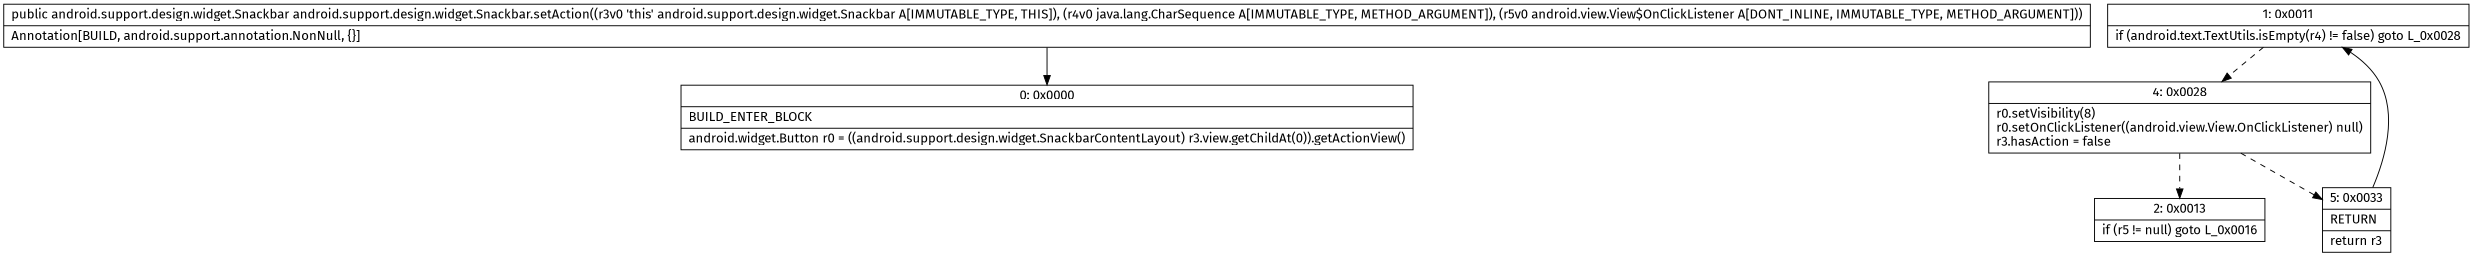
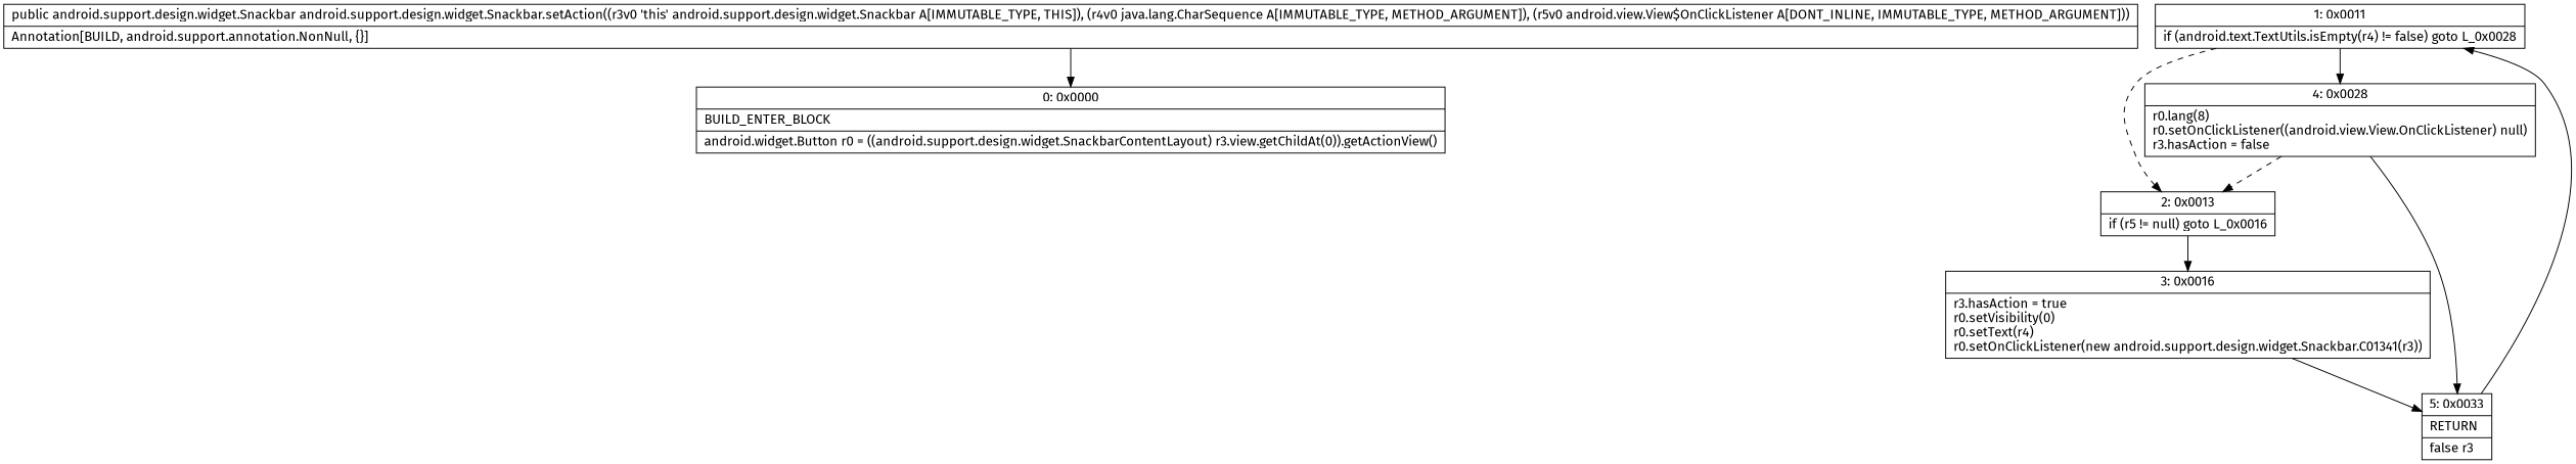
  digraph {
    fontname="Fira Sans"
    node [fontname="Fira Sans" shape=record]
    edge [fontname="Fira Sans"]
    n1 [label="{0\:\ 0x0000|BUILD_ENTER_BLOCK\l|android.widget.Button r0 = ((android.support.design.widget.SnackbarContentLayout) r3.view.getChildAt(0)).getActionView()\l}"]
    n2 [label="{1\:\ 0x0011|if (android.text.TextUtils.isEmpty(r4) != false) goto L_0x0028\l}"]
    n3 [label="{2\:\ 0x0013|if (r5 != null) goto L_0x0016\l}"]
-   n4 [label="{4\:\ 0x0028|r0.setVisibility(8)\lr0.setOnClickListener((android.view.View.OnClickListener) null)\lr3.hasAction = false\l}"]
-   n6 [label="{5\:\ 0x0033|RETURN\l|return r3\l}"]
+   n4 [label="{4\:\ 0x0028|r0.lang(8)\lr0.setOnClickListener((android.view.View.OnClickListener) null)\lr3.hasAction = false\l}"]
+   n5 [label="{3\:\ 0x0016|r3.hasAction = true\lr0.setVisibility(0)\lr0.setText(r4)\lr0.setOnClickListener(new android.support.design.widget.Snackbar.C01341(r3))\l}"]
+   n6 [label="{5\:\ 0x0033|RETURN\l|false r3\l}"]
    n7 [label="{public android.support.design.widget.Snackbar android.support.design.widget.Snackbar.setAction((r3v0 'this' android.support.design.widget.Snackbar A[IMMUTABLE_TYPE, THIS]), (r4v0 java.lang.CharSequence A[IMMUTABLE_TYPE, METHOD_ARGUMENT]), (r5v0 android.view.View$OnClickListener A[DONT_INLINE, IMMUTABLE_TYPE, METHOD_ARGUMENT]))  | Annotation[BUILD, android.support.annotation.NonNull, \{\}]\l}"]
-   n2 -> n4 [style=dashed]
+   n2 -> n3 [style=dashed]
+   n2 -> n4
+   n3 -> n5
    n4 -> n3 [style=dashed]
-   n4 -> n6 [style=dashed]
+   n4 -> n6
+   n5 -> n6
    n6 -> n2
    n7 -> n1
  }
